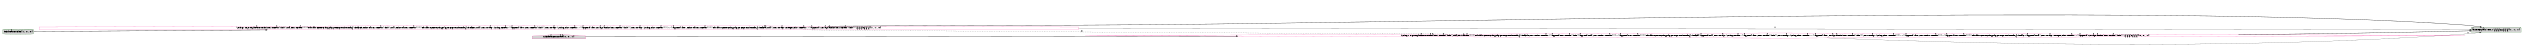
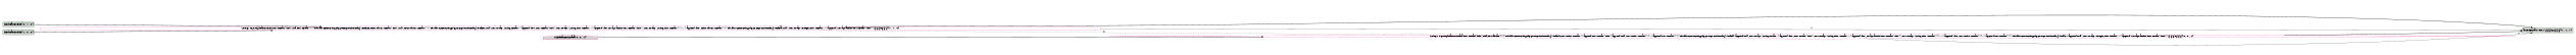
  digraph {
    rankdir=LR
    node [fillcolor=lightgray shape=cylinder style=filled color=darkgreen]
    edge [style=bold]
+   n1 [label="b03_beanQueries['0', '1', '0']"]
    n2 [fillcolor=white label="String r = proxy.beanQueries(new ABean().init(),null,new ABean((((((((edu.fdu.CPPDG.tinypdg.pe.ExpressionInfo@158f369,AList.of(new ABean().init(),null),AList.of(new ABean((((((((edu.fdu.CPPDG.tinypdg.pe.ExpressionInfo@158f380,null),new AMap<String,ABean>().append(\"foo\",new ABean().init()),new AMap<String,List<ABean>>().append(\"foo\",Arrays.asList(new ABean().init())),new AMap<String,List<ABean((((((>>().append(\"foo\",AList.of(new ABean((((((((edu.fdu.CPPDG.tinypdg.pe.ExpressionInfo@158f3aa,null)),new AMap<Integer,List<ABean>>().append(1,Arrays.asList(new ABean().init())))@@@3@@@['1', '1', '0']" shape=house color=deeppink]
    n3 [fillcolor=white label="String r = proxy.beanFormData(new ABean().init(),null,new ABean((((((((edu.fdu.CPPDG.tinypdg.pe.ExpressionInfo@158f3d8,new AList<ABean>().append(new ABean().init()).append(null),new AList<ABean((((((>().append(new ABean((((((((edu.fdu.CPPDG.tinypdg.pe.ExpressionInfo@158f3f4).append(null),new AMap<String,ABean>().append(\"foo\",new ABean().init()),new AMap<String,List<ABean>>().append(\"foo\",Arrays.asList(new ABean().init())),new AMap<String,List<ABean((((((>>().append(\"foo\",new AList<ABean((((((>().append(new ABean((((((((edu.fdu.CPPDG.tinypdg.pe.ExpressionInfo@158f421).append(null)),new AMap<Integer,List<ABean>>().append(1,Arrays.asList(new ABean().init())))@@@3@@@['0', '0', '1']" shape=diamond color=deeppink]
    n4 [label="assertEquals(\"OK\",r)@@@22@@@['1', '1', '1']" shape=note]
    n5 [label="c03_beanFormData['0', '0', '1']" shape=house color=deeppink]
    n6 [label="b03_beanQueries['1', '0', '0']"]
+   n1 -> n2
    n2 -> n3 [label=0 style=dashed]
    n2 -> n4
    n2 -> n4 [label=r style=solid]
    n3 -> n4
    n3 -> n4 [label=r style=solid]
    n5 -> n3
    n6 -> n2
  }
